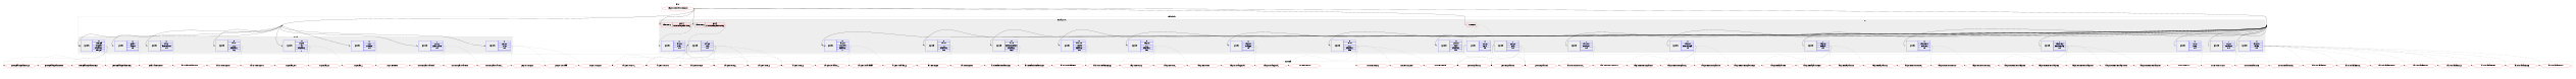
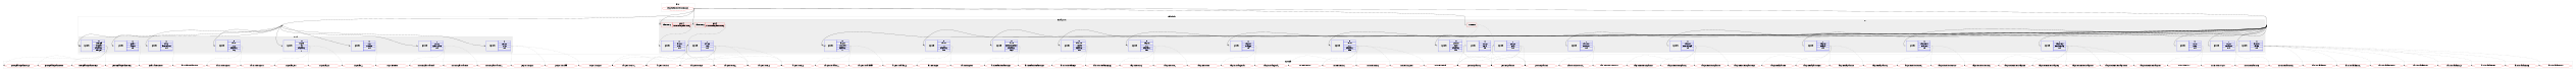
  digraph {
    compound=true
    concentrate=true
    fontname=Helvetica
    fontsize=10
    newrank=true
    rankdir=TB
    ranksep=1.5
    node [color=red fontname=Helvetica fontsize=10]
    edge [arrowhead=vee headport=w style=dotted tailport=e weight=100]
-   n1 [label="media-sound/gnome-music-3.22.2-r1" width=4]
+   n1 [label="media-requests/gnome-music-3.22.2-r1" width=4]
    n2 [color=blue label=<<TABLE BORDER="0" CELLBORDER="1" CELLSPACING="0" CELLPADDING="4" WIDTH="220"><TR><TD ROWSPAN="6" CELLPADDING="30">pack_dep</TD></TR><TR><TD WIDTH="110">no</TD></TR><TR><TD>app-arch</TD></TR><TR><TD>xz-utils</TD></TR><TR><TD>none</TD></TR><TR><TD></TD></TR></TABLE>> shape=none]
    n3 [color=blue label=<<TABLE BORDER="0" CELLBORDER="1" CELLSPACING="0" CELLPADDING="4" WIDTH="220"><TR><TD ROWSPAN="6" CELLPADDING="30">pack_dep</TD></TR><TR><TD WIDTH="110">no</TD></TR><TR><TD>app-portage</TD></TR><TR><TD>elt-patches</TD></TR><TR><TD>greaterequal</TD></TR><TR><TD>20170422</TD></TR></TABLE>> shape=none]
    n4 [color=blue label=<<TABLE BORDER="0" CELLBORDER="1" CELLSPACING="0" CELLPADDING="4" WIDTH="220"><TR><TD ROWSPAN="6" CELLPADDING="30">pack_dep</TD></TR><TR><TD WIDTH="110">no</TD></TR><TR><TD>app-text</TD></TR><TR><TD>yelp-tools</TD></TR><TR><TD>none</TD></TR><TR><TD></TD></TR></TABLE>> shape=none]
    n5 [color=blue label=<<TABLE BORDER="0" CELLBORDER="1" CELLSPACING="0" CELLPADDING="4" WIDTH="220"><TR><TD ROWSPAN="6" CELLPADDING="30">pack_dep</TD></TR><TR><TD WIDTH="110">no</TD></TR><TR><TD>dev-util</TD></TR><TR><TD>desktop-file-utils</TD></TR><TR><TD>none</TD></TR><TR><TD></TD></TR></TABLE>> shape=none]
    n6 [color=blue label=<<TABLE BORDER="0" CELLBORDER="1" CELLSPACING="0" CELLPADDING="4" WIDTH="220"><TR><TD ROWSPAN="6" CELLPADDING="30">pack_dep</TD></TR><TR><TD WIDTH="110">no</TD></TR><TR><TD>dev-util</TD></TR><TR><TD>intltool</TD></TR><TR><TD>greaterequal</TD></TR><TR><TD>0.26</TD></TR></TABLE>> shape=none]
    n7 [color=blue label=<<TABLE BORDER="0" CELLBORDER="1" CELLSPACING="0" CELLPADDING="4" WIDTH="220"><TR><TD ROWSPAN="6" CELLPADDING="30">pack_dep</TD></TR><TR><TD WIDTH="110">no</TD></TR><TR><TD>sys-apps</TD></TR><TR><TD>sed</TD></TR><TR><TD>greaterequal</TD></TR><TR><TD>4</TD></TR></TABLE>> shape=none]
    n8 [color=blue label=<<TABLE BORDER="0" CELLBORDER="1" CELLSPACING="0" CELLPADDING="4" WIDTH="220"><TR><TD ROWSPAN="6" CELLPADDING="30">pack_dep</TD></TR><TR><TD WIDTH="110">no</TD></TR><TR><TD>virtual</TD></TR><TR><TD>pkgconfig</TD></TR><TR><TD>none</TD></TR><TR><TD></TD></TR></TABLE>> shape=none]
    n9 [color=blue label=<<TABLE BORDER="0" CELLBORDER="1" CELLSPACING="0" CELLPADDING="4" WIDTH="220"><TR><TD ROWSPAN="6" CELLPADDING="30">pack_dep</TD></TR><TR><TD WIDTH="110">no</TD></TR><TR><TD>x11-misc</TD></TR><TR><TD>shared-mime-info</TD></TR><TR><TD>none</TD></TR><TR><TD></TD></TR></TABLE>> shape=none]
    n10 [color=blue label=<<TABLE BORDER="0" CELLBORDER="1" CELLSPACING="0" CELLPADDING="4" WIDTH="220"><TR><TD ROWSPAN="6" CELLPADDING="30">pack_dep</TD></TR><TR><TD WIDTH="110">no</TD></TR><TR><TD>dev-lang</TD></TR><TR><TD>python</TD></TR><TR><TD>none</TD></TR><TR><TD></TD></TR></TABLE>> shape=none]
    n11 [label=<<TABLE BORDER="0" CELLBORDER="1" CELLSPACING="0" CELLPADDING="4"><TR><TD ROWSPAN="3" CELLPADDING="10">use_conditional</TD></TR><TR><TD>positive</TD></TR><TR><TD>python_single_target_python3_4</TD></TR></TABLE>> shape=none]
    n12 [color=blue label=<<TABLE BORDER="0" CELLBORDER="1" CELLSPACING="0" CELLPADDING="4" WIDTH="220"><TR><TD ROWSPAN="6" CELLPADDING="30">pack_dep</TD></TR><TR><TD WIDTH="110">no</TD></TR><TR><TD>dev-lang</TD></TR><TR><TD>python</TD></TR><TR><TD>none</TD></TR><TR><TD></TD></TR></TABLE>> shape=none]
    n13 [label=<<TABLE BORDER="0" CELLBORDER="1" CELLSPACING="0" CELLPADDING="4"><TR><TD ROWSPAN="3" CELLPADDING="10">use_conditional</TD></TR><TR><TD>positive</TD></TR><TR><TD>python_single_target_python3_5</TD></TR></TABLE>> shape=none]
    n14 [color=blue label=<<TABLE BORDER="0" CELLBORDER="1" CELLSPACING="0" CELLPADDING="4" WIDTH="220"><TR><TD ROWSPAN="6" CELLPADDING="30">pack_dep</TD></TR><TR><TD WIDTH="110">no</TD></TR><TR><TD>app-misc</TD></TR><TR><TD>tracker</TD></TR><TR><TD>greaterequal</TD></TR><TR><TD>1.9.0</TD></TR></TABLE>> shape=none]
    n15 [color=blue label=<<TABLE BORDER="0" CELLBORDER="1" CELLSPACING="0" CELLPADDING="4" WIDTH="220"><TR><TD ROWSPAN="6" CELLPADDING="30">pack_dep</TD></TR><TR><TD WIDTH="110">no</TD></TR><TR><TD>dev-lang</TD></TR><TR><TD>python-exec</TD></TR><TR><TD>greaterequal</TD></TR><TR><TD>2</TD></TR></TABLE>> shape=none]
    n16 [color=blue label=<<TABLE BORDER="0" CELLBORDER="1" CELLSPACING="0" CELLPADDING="4" WIDTH="220"><TR><TD ROWSPAN="6" CELLPADDING="30">pack_dep</TD></TR><TR><TD WIDTH="110">no</TD></TR><TR><TD>dev-libs</TD></TR><TR><TD>glib</TD></TR><TR><TD>greaterequal</TD></TR><TR><TD>2.28</TD></TR></TABLE>> shape=none]
    n17 [color=blue label=<<TABLE BORDER="0" CELLBORDER="1" CELLSPACING="0" CELLPADDING="4" WIDTH="220"><TR><TD ROWSPAN="6" CELLPADDING="30">pack_dep</TD></TR><TR><TD WIDTH="110">no</TD></TR><TR><TD>dev-libs</TD></TR><TR><TD>gobject-introspection</TD></TR><TR><TD>greaterequal</TD></TR><TR><TD>1.35.9</TD></TR></TABLE>> shape=none]
    n18 [color=blue label=<<TABLE BORDER="0" CELLBORDER="1" CELLSPACING="0" CELLPADDING="4" WIDTH="220"><TR><TD ROWSPAN="6" CELLPADDING="30">pack_dep</TD></TR><TR><TD WIDTH="110">no</TD></TR><TR><TD>dev-python</TD></TR><TR><TD>pygobject</TD></TR><TR><TD>greaterequal</TD></TR><TR><TD>3.21.1</TD></TR></TABLE>> shape=none]
    n19 [color=blue label=<<TABLE BORDER="0" CELLBORDER="1" CELLSPACING="0" CELLPADDING="4" WIDTH="220"><TR><TD ROWSPAN="6" CELLPADDING="30">pack_dep</TD></TR><TR><TD WIDTH="110">no</TD></TR><TR><TD>media-libs</TD></TR><TR><TD>grilo</TD></TR><TR><TD>greaterequal</TD></TR><TR><TD>0.3.1</TD></TR></TABLE>> shape=none]
    n20 [color=blue label=<<TABLE BORDER="0" CELLBORDER="1" CELLSPACING="0" CELLPADDING="4" WIDTH="220"><TR><TD ROWSPAN="6" CELLPADDING="30">pack_dep</TD></TR><TR><TD WIDTH="110">no</TD></TR><TR><TD>media-libs</TD></TR><TR><TD>libmediaart</TD></TR><TR><TD>none</TD></TR><TR><TD></TD></TR></TABLE>> shape=none]
    n21 [color=blue label=<<TABLE BORDER="0" CELLBORDER="1" CELLSPACING="0" CELLPADDING="4" WIDTH="220"><TR><TD ROWSPAN="6" CELLPADDING="30">pack_dep</TD></TR><TR><TD WIDTH="110">no</TD></TR><TR><TD>x11-libs</TD></TR><TR><TD>gtk+</TD></TR><TR><TD>greaterequal</TD></TR><TR><TD>3.19.3</TD></TR></TABLE>> shape=none]
    n22 [color=blue label=<<TABLE BORDER="0" CELLBORDER="1" CELLSPACING="0" CELLPADDING="4" WIDTH="220"><TR><TD ROWSPAN="6" CELLPADDING="30">pack_dep</TD></TR><TR><TD WIDTH="110">no</TD></TR><TR><TD>app-misc</TD></TR><TR><TD>tracker</TD></TR><TR><TD>none</TD></TR><TR><TD></TD></TR></TABLE>> shape=none]
    n23 [color=blue label=<<TABLE BORDER="0" CELLBORDER="1" CELLSPACING="0" CELLPADDING="4" WIDTH="220"><TR><TD ROWSPAN="6" CELLPADDING="30">pack_dep</TD></TR><TR><TD WIDTH="110">no</TD></TR><TR><TD>app-misc</TD></TR><TR><TD>tracker</TD></TR><TR><TD>none</TD></TR><TR><TD></TD></TR></TABLE>> shape=none]
    n24 [label=<<TABLE BORDER="0" CELLBORDER="1" CELLSPACING="0" CELLPADDING="4"><TR><TD CELLPADDING="10">any_of_group</TD></TR></TABLE>> shape=none]
    n25 [color=blue label=<<TABLE BORDER="0" CELLBORDER="1" CELLSPACING="0" CELLPADDING="4" WIDTH="220"><TR><TD ROWSPAN="6" CELLPADDING="30">pack_dep</TD></TR><TR><TD WIDTH="110">no</TD></TR><TR><TD>dev-python</TD></TR><TR><TD>requests</TD></TR><TR><TD>none</TD></TR><TR><TD></TD></TR></TABLE>> shape=none]
    n26 [color=blue label=<<TABLE BORDER="0" CELLBORDER="1" CELLSPACING="0" CELLPADDING="4" WIDTH="220"><TR><TD ROWSPAN="6" CELLPADDING="30">pack_dep</TD></TR><TR><TD WIDTH="110">no</TD></TR><TR><TD>dev-python</TD></TR><TR><TD>dbus-python</TD></TR><TR><TD>none</TD></TR><TR><TD></TD></TR></TABLE>> shape=none]
    n27 [color=blue label=<<TABLE BORDER="0" CELLBORDER="1" CELLSPACING="0" CELLPADDING="4" WIDTH="220"><TR><TD ROWSPAN="6" CELLPADDING="30">pack_dep</TD></TR><TR><TD WIDTH="110">no</TD></TR><TR><TD>media-libs</TD></TR><TR><TD>gst-plugins-base</TD></TR><TR><TD>none</TD></TR><TR><TD></TD></TR></TABLE>> shape=none]
    n28 [color=blue label=<<TABLE BORDER="0" CELLBORDER="1" CELLSPACING="0" CELLPADDING="4" WIDTH="220"><TR><TD ROWSPAN="6" CELLPADDING="30">pack_dep</TD></TR><TR><TD WIDTH="110">no</TD></TR><TR><TD>media-libs</TD></TR><TR><TD>gstreamer</TD></TR><TR><TD>none</TD></TR><TR><TD></TD></TR></TABLE>> shape=none]
    n29 [color=blue label=<<TABLE BORDER="0" CELLBORDER="1" CELLSPACING="0" CELLPADDING="4" WIDTH="220"><TR><TD ROWSPAN="6" CELLPADDING="30">pack_dep</TD></TR><TR><TD WIDTH="110">no</TD></TR><TR><TD>media-plugins</TD></TR><TR><TD>grilo-plugins</TD></TR><TR><TD>none</TD></TR><TR><TD></TD></TR></TABLE>> shape=none]
    n30 [color=blue label=<<TABLE BORDER="0" CELLBORDER="1" CELLSPACING="0" CELLPADDING="4" WIDTH="220"><TR><TD ROWSPAN="6" CELLPADDING="30">pack_dep</TD></TR><TR><TD WIDTH="110">no</TD></TR><TR><TD>media-plugins</TD></TR><TR><TD>gst-plugins-meta</TD></TR><TR><TD>none</TD></TR><TR><TD></TD></TR></TABLE>> shape=none]
    n31 [color=blue label=<<TABLE BORDER="0" CELLBORDER="1" CELLSPACING="0" CELLPADDING="4" WIDTH="220"><TR><TD ROWSPAN="6" CELLPADDING="30">pack_dep</TD></TR><TR><TD WIDTH="110">no</TD></TR><TR><TD>x11-libs</TD></TR><TR><TD>libnotify</TD></TR><TR><TD>none</TD></TR><TR><TD></TD></TR></TABLE>> shape=none]
    n32 [color=blue label=<<TABLE BORDER="0" CELLBORDER="1" CELLSPACING="0" CELLPADDING="4" WIDTH="220"><TR><TD ROWSPAN="6" CELLPADDING="30">pack_dep</TD></TR><TR><TD WIDTH="110">no</TD></TR><TR><TD>x11-misc</TD></TR><TR><TD>xdg-user-dirs</TD></TR><TR><TD>none</TD></TR><TR><TD></TD></TR></TABLE>> shape=none]
    n33 [label="app-arch/xz-utils-5.2.2" width=4]
    n34 [label="app-arch/xz-utils-5.2.3" width=4]
    n35 [label="app-arch/xz-utils-9999" width=4]
    n36 [label="app-portage/elt-patches-20170317" width=4]
    n37 [label="app-portage/elt-patches-20170422" width=4]
    n38 [label="app-portage/elt-patches-20170815" width=4]
    n39 [label="app-portage/elt-patches-20170826.1" width=4]
    n40 [label="app-text/yelp-tools-3.18.0" width=4]
    n41 [label="dev-util/desktop-file-utils-0.23" width=4]
    n42 [label="dev-util/intltool-0.51.0-r1" width=4]
    n43 [label="dev-util/intltool-0.51.0-r2" width=4]
    n44 [label="sys-apps/sed-4.2.2" width=4]
    n45 [label="sys-apps/sed-4.3-r1" width=4]
    n46 [label="sys-apps/sed-4.4" width=4]
    n47 [label="virtual/pkgconfig-0-r1" width=4]
    n48 [label="x11-misc/shared-mime-info-1.4" width=4]
    n49 [label="x11-misc/shared-mime-info-1.8" width=4]
    n50 [label="x11-misc/shared-mime-info-1.9" width=4]
    n51 [label="dev-lang/python-2.7.12" width=4]
    n52 [label="dev-lang/python-2.7.14" width=4]
    n53 [label="dev-lang/python-3.4.5" width=4]
    n54 [label="dev-lang/python-3.4.6" width=4]
    n55 [label="dev-lang/python-3.5.4" width=4]
    n56 [label="dev-lang/python-3.6.3" width=4]
    n57 [label="app-misc/tracker-1.10.5" width=4]
    n58 [label="app-misc/tracker-1.12.2" width=4]
    n59 [label="app-misc/tracker-1.12.3" width=4]
    n60 [label="dev-lang/python-exec-2.4.4" width=4]
    n61 [label="dev-lang/python-exec-2.4.5" width=4]
    n62 [label="dev-lang/python-exec-9999" width=4]
    n63 [label="dev-libs/glib-2.50.3-r1" width=4]
    n64 [label="dev-libs/glib-2.52.3" width=4]
    n65 [label="dev-libs/gobject-introspection-1.50.0" width=4]
    n66 [label="dev-libs/gobject-introspection-1.52.1" width=4]
    n67 [label="dev-python/pygobject-2.28.6-r55" width=4]
-   n68 [label="dev-python/pygobject-3.22.0" width=4]
+   n68 [label="dev-python/pygobject-3.26.0" width=4]
    n69 [label="media-libs/grilo-0.2.15" width=4]
    n70 [label="media-libs/grilo-0.3.3" width=4]
    n71 [label="media-libs/grilo-0.3.4" width=4]
    n72 [label="media-libs/libmediaart-1.9.1" width=4]
    n73 [label="media-libs/libmediaart-1.9.4" width=4]
    n74 [label="x11-libs/gtk+-2.24.31-r1" width=4]
    n75 [label="x11-libs/gtk+-3.22.15" width=4]
+   n76 [label="x11-libs/gtk+-3.22.16" width=4]
    n77 [label="x11-libs/gtk+-3.22.17" width=4]
    n78 [label="x11-libs/gtk+-3.22.19" width=4]
    n79 [label="dev-python/dbus-python-1.2.0-r1" width=4]
-   n80 [label="dev-python/dbus-python-1.2.4" width=4]
+   n80 [label="use-python/dbus-python-1.2.4" width=4]
    n81 [label="dev-python/requests-2.11.1" width=4]
    n82 [label="dev-python/requests-2.12.5" width=4]
    n83 [label="dev-python/requests-2.13.0" width=4]
    n84 [label="dev-python/requests-2.14.2" width=4]
    n85 [label="dev-python/requests-2.18.1" width=4]
    n86 [label="dev-python/requests-2.18.2-r1" width=4]
    n87 [label="dev-python/requests-2.18.4" width=4]
    n88 [label="dev-python/requests-2.8.1" width=4]
    n89 [label="media-libs/gst-plugins-base-0.10.36-r2" width=4]
    n90 [label="media-libs/gst-plugins-base-1.10.3" width=4]
    n91 [label="media-libs/gst-plugins-base-1.10.5" width=4]
    n92 [label="media-libs/gst-plugins-base-1.12.3" width=4]
    n93 [label="media-libs/gstreamer-0.10.36-r2" width=4]
    n94 [label="media-libs/gstreamer-1.10.3" width=4]
    n95 [label="media-libs/gstreamer-1.10.5" width=4]
    n96 [label="media-libs/gstreamer-1.12.3" width=4]
    n97 [label="media-plugins/grilo-plugins-0.2.17" width=4]
    n98 [label="media-plugins/grilo-plugins-0.3.4" width=4]
    n99 [label="media-plugins/grilo-plugins-0.3.5" width=4]
    n100 [label="media-plugins/gst-plugins-meta-0.10-r11" width=4]
    n101 [label="media-plugins/gst-plugins-meta-1.10.3" width=4]
    n102 [label="media-plugins/gst-plugins-meta-1.10.5" width=4]
    n103 [label="media-plugins/gst-plugins-meta-1.12.3" width=4]
    n104 [label="media-plugins/gst-plugins-meta-1.8.3" width=4]
    n105 [label="x11-libs/libnotify-0.7.6-r3" width=4]
    n106 [label="x11-libs/libnotify-0.7.7" width=4]
    n107 [label="x11-misc/xdg-user-dirs-0.15" width=4]
    n108 [label="x11-misc/xdg-user-dirs-0.16" width=4]
    subgraph cluster_1 {
      color=gray
      label=<<i>ebuild</i>>
      rank=same
      n1
    }
    subgraph cluster_2 {
      color=gray
      label=<<i>dependencies</i>>
      subgraph cluster_3 {
        color=gray
        fillcolor="#eeeeee"
        label=<<i>compile</i>>
        style=filled
        subgraph sub_4 {
          color=gray
          fillcolor="#eeeeee"
          label=<<i>compile</i>>
          style=filled
          n2
        }
        subgraph sub_5 {
          color=gray
          fillcolor="#eeeeee"
          label=<<i>compile</i>>
          style=filled
          n3
        }
        subgraph sub_6 {
          color=gray
          fillcolor="#eeeeee"
          label=<<i>compile</i>>
          style=filled
          n4
        }
        subgraph sub_7 {
          color=gray
          fillcolor="#eeeeee"
          label=<<i>compile</i>>
          style=filled
          n5
        }
        subgraph sub_8 {
          color=gray
          fillcolor="#eeeeee"
          label=<<i>compile</i>>
          style=filled
          n6
        }
        subgraph sub_9 {
          color=gray
          fillcolor="#eeeeee"
          label=<<i>compile</i>>
          style=filled
          n7
        }
        subgraph sub_10 {
          color=gray
          fillcolor="#eeeeee"
          label=<<i>compile</i>>
          style=filled
          n8
        }
        subgraph sub_11 {
          color=gray
          fillcolor="#eeeeee"
          label=<<i>compile</i>>
          style=filled
          n9
        }
      }
      subgraph cluster_12 {
        color=gray
        fillcolor="#eeeeee"
        label=<<i>compile and run</i>>
        style=filled
        subgraph sub_13 {
          color=gray
          fillcolor="#eeeeee"
          label=<<i>compile and run</i>>
          style=filled
          n11
          subgraph sub_14 {
            color=gray
            fillcolor="#eeeeee"
            label=<<i>compile and run</i>>
            style=filled
            n10
          }
        }
        subgraph sub_15 {
          color=gray
          fillcolor="#eeeeee"
          label=<<i>compile and run</i>>
          style=filled
          n13
          subgraph sub_16 {
            color=gray
            fillcolor="#eeeeee"
            label=<<i>compile and run</i>>
            style=filled
            n12
          }
        }
        subgraph sub_17 {
          color=gray
          fillcolor="#eeeeee"
          label=<<i>compile and run</i>>
          style=filled
          n14
        }
        subgraph sub_18 {
          color=gray
          fillcolor="#eeeeee"
          label=<<i>compile and run</i>>
          style=filled
          n15
        }
        subgraph sub_19 {
          color=gray
          fillcolor="#eeeeee"
          label=<<i>compile and run</i>>
          style=filled
          n16
        }
        subgraph sub_20 {
          color=gray
          fillcolor="#eeeeee"
          label=<<i>compile and run</i>>
          style=filled
          n17
        }
        subgraph sub_21 {
          color=gray
          fillcolor="#eeeeee"
          label=<<i>compile and run</i>>
          style=filled
          n18
        }
        subgraph sub_22 {
          color=gray
          fillcolor="#eeeeee"
          label=<<i>compile and run</i>>
          style=filled
          n19
        }
        subgraph sub_23 {
          color=gray
          fillcolor="#eeeeee"
          label=<<i>compile and run</i>>
          style=filled
          n20
        }
        subgraph sub_24 {
          color=gray
          fillcolor="#eeeeee"
          label=<<i>compile and run</i>>
          style=filled
          n21
        }
      }
      subgraph cluster_25 {
        color=gray
        fillcolor="#eeeeee"
        label=<<i>run</i>>
        style=filled
        subgraph sub_26 {
          color=gray
          fillcolor="#eeeeee"
          label=<<i>run</i>>
          style=filled
          n24
          subgraph sub_27 {
            color=gray
            fillcolor="#eeeeee"
            label=<<i>run</i>>
            style=filled
            n22
          }
          subgraph sub_28 {
            color=gray
            fillcolor="#eeeeee"
            label=<<i>run</i>>
            style=filled
            n23
          }
        }
        subgraph sub_29 {
          color=gray
          fillcolor="#eeeeee"
          label=<<i>run</i>>
          style=filled
          n25
        }
        subgraph sub_30 {
          color=gray
          fillcolor="#eeeeee"
          label=<<i>run</i>>
          style=filled
          n26
        }
        subgraph sub_31 {
          color=gray
          fillcolor="#eeeeee"
          label=<<i>run</i>>
          style=filled
          n27
        }
        subgraph sub_32 {
          color=gray
          fillcolor="#eeeeee"
          label=<<i>run</i>>
          style=filled
          n28
        }
        subgraph sub_33 {
          color=gray
          fillcolor="#eeeeee"
          label=<<i>run</i>>
          style=filled
          n29
        }
        subgraph sub_34 {
          color=gray
          fillcolor="#eeeeee"
          label=<<i>run</i>>
          style=filled
          n30
        }
        subgraph sub_35 {
          color=gray
          fillcolor="#eeeeee"
          label=<<i>run</i>>
          style=filled
          n31
        }
        subgraph sub_36 {
          color=gray
          fillcolor="#eeeeee"
          label=<<i>run</i>>
          style=filled
          n32
        }
      }
    }
    subgraph cluster_37 {
      color=gray
      label=<<i>candidates</i>>
      rank=same
      subgraph sub_38 {
        color=black
        label=<<i>candidates</i>>
        nodesep=1
        rank=same
        n33
        n34
        n35
      }
      subgraph sub_39 {
        color=black
        label=<<i>candidates</i>>
        nodesep=1
        rank=same
        n36
        n37
        n38
        n39
      }
      subgraph sub_40 {
        color=black
        label=<<i>candidates</i>>
        nodesep=1
        rank=same
        n40
      }
      subgraph sub_41 {
        color=black
        label=<<i>candidates</i>>
        nodesep=1
        rank=same
        n41
      }
      subgraph sub_42 {
        color=black
        label=<<i>candidates</i>>
        nodesep=1
        rank=same
        n42
        n43
      }
      subgraph sub_43 {
        color=black
        label=<<i>candidates</i>>
        nodesep=1
        rank=same
        n44
        n45
        n46
      }
      subgraph sub_44 {
        color=black
        label=<<i>candidates</i>>
        nodesep=1
        rank=same
        n47
      }
      subgraph sub_45 {
        color=black
        label=<<i>candidates</i>>
        nodesep=1
        rank=same
        n48
        n49
        n50
      }
      subgraph sub_46 {
        color=black
        label=<<i>candidates</i>>
        nodesep=1
        rank=same
        n51
        n52
        n53
        n54
        n55
        n56
      }
      subgraph sub_47 {
        color=black
        label=<<i>candidates</i>>
        nodesep=1
        rank=same
        n51
        n52
        n53
        n54
        n55
        n56
      }
      subgraph sub_48 {
        color=black
        label=<<i>candidates</i>>
        nodesep=1
        rank=same
        n57
        n58
        n59
      }
      subgraph sub_49 {
        color=black
        label=<<i>candidates</i>>
        nodesep=1
        rank=same
        n60
        n61
        n62
      }
      subgraph sub_50 {
        color=black
        label=<<i>candidates</i>>
        nodesep=1
        rank=same
        n63
        n64
      }
      subgraph sub_51 {
        color=black
        label=<<i>candidates</i>>
        nodesep=1
        rank=same
        n65
        n66
      }
      subgraph sub_52 {
        color=black
        label=<<i>candidates</i>>
        nodesep=1
        rank=same
        n67
        n68
      }
      subgraph sub_53 {
        color=black
        label=<<i>candidates</i>>
        nodesep=1
        rank=same
        n69
        n70
        n71
      }
      subgraph sub_54 {
        color=black
        label=<<i>candidates</i>>
        nodesep=1
        rank=same
        n72
        n73
      }
      subgraph sub_55 {
        color=black
        label=<<i>candidates</i>>
        nodesep=1
        rank=same
        n74
        n75
+       n76
        n77
        n78
      }
      subgraph sub_56 {
        color=black
        label=<<i>candidates</i>>
        nodesep=1
        rank=same
        n57
        n58
        n59
      }
      subgraph sub_57 {
        color=black
        label=<<i>candidates</i>>
        nodesep=1
        rank=same
        n57
        n58
        n59
      }
      subgraph sub_58 {
        color=black
        label=<<i>candidates</i>>
        nodesep=1
        rank=same
        n79
        n80
      }
      subgraph sub_59 {
        color=black
        label=<<i>candidates</i>>
        nodesep=1
        rank=same
        n81
        n82
        n83
        n84
        n85
        n86
        n87
        n88
      }
      subgraph sub_60 {
        color=black
        label=<<i>candidates</i>>
        nodesep=1
        rank=same
        n89
        n90
        n91
        n92
      }
      subgraph sub_61 {
        color=black
        label=<<i>candidates</i>>
        nodesep=1
        rank=same
        n93
        n94
        n95
        n96
      }
      subgraph sub_62 {
        color=black
        label=<<i>candidates</i>>
        nodesep=1
        rank=same
        n97
        n98
        n99
      }
      subgraph sub_63 {
        color=black
        label=<<i>candidates</i>>
        nodesep=1
        rank=same
        n100
        n101
        n102
        n103
        n104
      }
      subgraph sub_64 {
        color=black
        label=<<i>candidates</i>>
        nodesep=1
        rank=same
        n105
        n106
      }
      subgraph sub_65 {
        color=black
        label=<<i>candidates</i>>
        nodesep=1
        rank=same
        n107
        n108
      }
    }
    n1 -> n2 [style=solid weight=20]
    n1 -> n3 [style=solid weight=20]
    n1 -> n4 [style=solid weight=20]
    n1 -> n5 [style=solid weight=20]
    n1 -> n6 [style=solid weight=20]
    n1 -> n7 [style=solid weight=20]
    n1 -> n8 [style=solid weight=20]
    n1 -> n9 [style=solid weight=20]
    n1 -> n11 [arrowhead=odotvee style=solid weight=20]
    n1 -> n13 [arrowhead=odotvee style=solid weight=20]
    n1 -> n14 [arrowhead=odotvee style=solid weight=20]
    n1 -> n15 [arrowhead=odotvee style=solid weight=20]
    n1 -> n16 [arrowhead=odotvee style=solid weight=20]
    n1 -> n17 [arrowhead=odotvee style=solid weight=20]
    n1 -> n18 [arrowhead=odotvee style=solid weight=20]
    n1 -> n19 [arrowhead=odotvee style=solid weight=20]
    n1 -> n20 [arrowhead=odotvee style=solid weight=20]
    n1 -> n21 [arrowhead=odotvee style=solid weight=20]
    n1 -> n24 [arrowhead=oinv style=solid weight=20]
    n1 -> n25 [arrowhead=odot style=solid weight=20]
    n1 -> n26 [arrowhead=odot style=solid weight=20]
    n1 -> n27 [arrowhead=odot style=solid weight=20]
    n1 -> n28 [arrowhead=odot style=solid weight=20]
    n1 -> n29 [arrowhead=odot style=solid weight=20]
    n1 -> n30 [arrowhead=odot style=solid weight=20]
    n1 -> n31 [arrowhead=odot style=solid weight=20]
    n1 -> n32 [arrowhead=odot style=solid weight=20]
    n2 -> n33
    n2 -> n34
    n2 -> n35
    n3 -> n36
    n3 -> n37
    n3 -> n38
    n3 -> n39
    n4 -> n40
    n5 -> n41
    n6 -> n42
    n6 -> n43
    n7 -> n44
    n7 -> n45
    n7 -> n46
    n8 -> n47
    n9 -> n48
    n9 -> n49
    n9 -> n50
    n10 -> n51
    n10 -> n52
    n10 -> n53
    n10 -> n54
    n10 -> n55
    n10 -> n56
    n11 -> n10 [style=dashed weight=20]
    n12 -> n51
    n12 -> n52
    n12 -> n53
    n12 -> n54
    n12 -> n55
    n12 -> n56
    n13 -> n12 [style=dashed weight=20]
    n14 -> n57
    n14 -> n58
    n14 -> n59
    n15 -> n60
    n15 -> n61
    n15 -> n62
    n16 -> n63
    n16 -> n64
    n17 -> n65
    n17 -> n66
    n18 -> n67
    n18 -> n68
    n19 -> n69
    n19 -> n70
    n19 -> n71
    n20 -> n72
    n20 -> n73
    n21 -> n74
    n21 -> n75
+   n21 -> n76
    n21 -> n77
    n21 -> n78
    n22 -> n57
    n22 -> n58
    n22 -> n59
    n23 -> n57
    n23 -> n58
    n23 -> n59
    n24 -> n22 [arrowhead=oinv weight=20]
    n24 -> n23 [arrowhead=oinv weight=20]
    n25 -> n81
    n25 -> n82
    n25 -> n83
    n25 -> n84
    n25 -> n85
    n25 -> n86
    n25 -> n87
    n25 -> n88
    n26 -> n79
    n26 -> n80
    n27 -> n89
    n27 -> n90
    n27 -> n91
    n27 -> n92
    n28 -> n93
    n28 -> n94
    n28 -> n95
    n28 -> n96
    n29 -> n97
    n29 -> n98
    n29 -> n99
    n30 -> n100
    n30 -> n101
    n30 -> n102
    n30 -> n103
    n30 -> n104
    n31 -> n105
    n31 -> n106
    n32 -> n107
    n32 -> n108
  }
